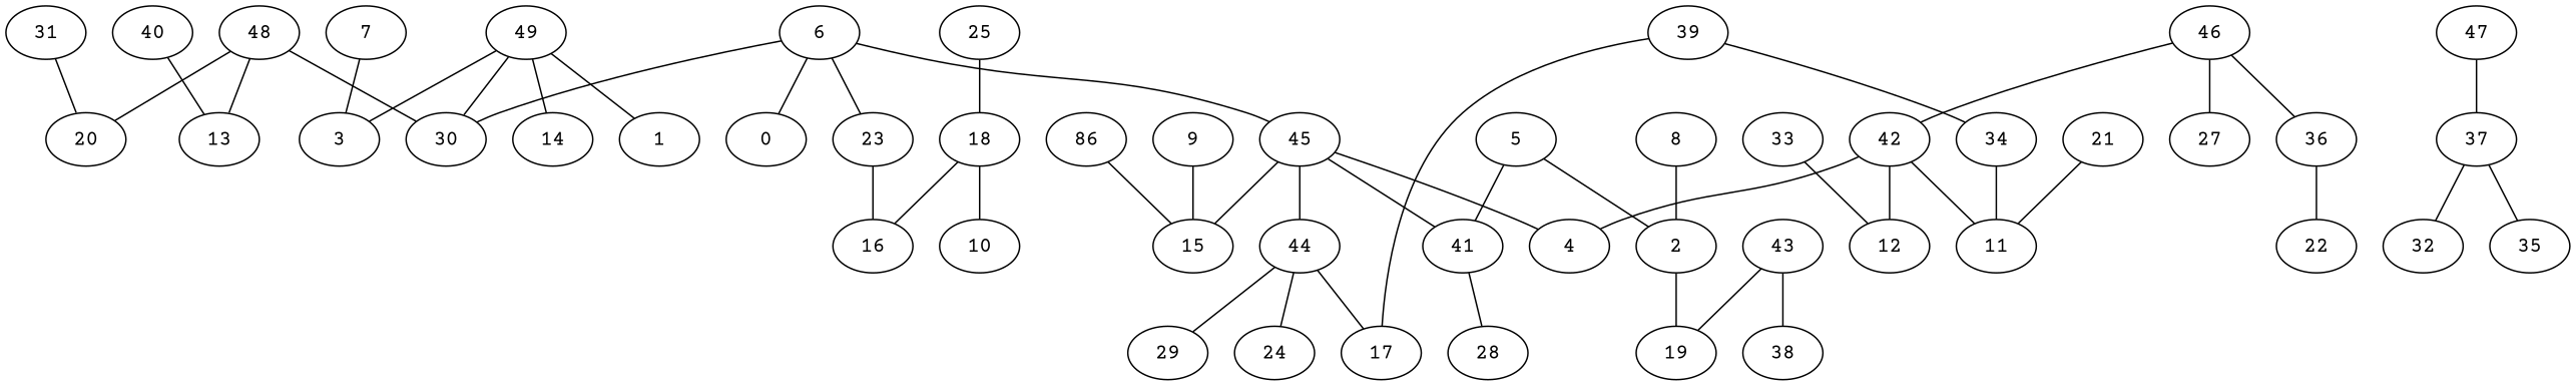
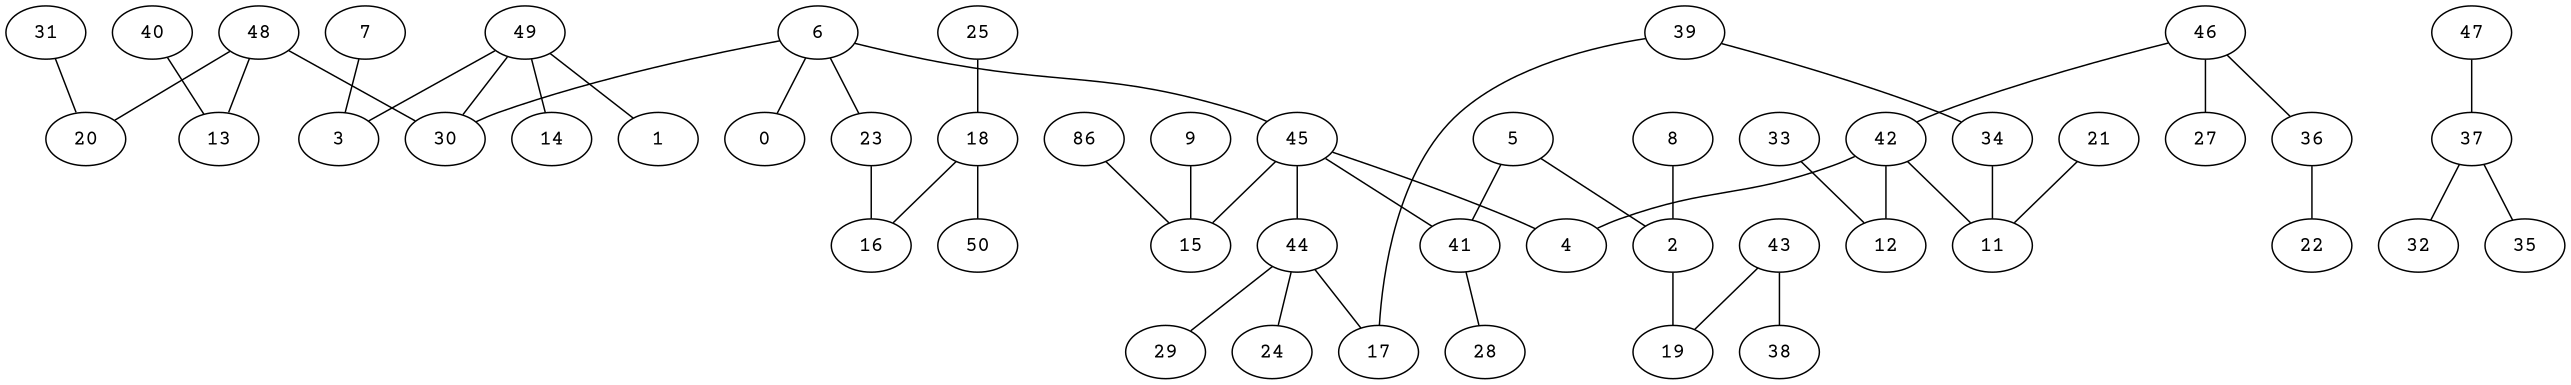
  digraph {
    fontname="Courier Prime"
    node [fontname="Courier Prime"]
    edge [color=black dir=none fontname="Courier Prime"]
    31
    20
    43
    38
    19
    9
    15
    n8 [label=86]
    33
    12
    48
    13
    30
    39
    34
    17
    11
    18
-   10
+   10 [label=50]
    16
    5
    2
    41
    28
    7
    3
    47
    37
    32
    35
    25
    42
    4
    49
    14
    1
    6
    0
    23
    45
    44
    24
    29
    46
    27
    36
    22
    21
    40
    8
    subgraph sub_1 {
      31
      20
      43
      38
      19
      9
      15
      n8
      33
      12
      48
      13
      30
      39
      34
      17
      11
      18
      10
      16
      5
      2
      41
      28
      7
      3
      47
      37
      32
      35
      25
      42
      4
      49
      14
      1
      6
      0
      23
      45
      44
      24
      29
      46
      27
      36
      22
      21
      40
      8
    }
    31 -> 20
    43 -> 38
    43 -> 19
    9 -> 15
    n8 -> 15
    33 -> 12
    48 -> 20
    48 -> 13
    48 -> 30
    39 -> 34
    39 -> 17
    34 -> 11
    18 -> 10
    18 -> 16
    5 -> 2
    5 -> 41
    2 -> 19
    41 -> 28
    7 -> 3
    47 -> 37
    37 -> 32
    37 -> 35
    25 -> 18
    42 -> 12
    42 -> 11
    42 -> 4
    49 -> 30
    49 -> 3
    49 -> 14
    49 -> 1
    6 -> 30
    6 -> 0
    6 -> 23
    6 -> 45
    23 -> 16
    45 -> 15
    45 -> 41
    45 -> 4
    45 -> 44
    44 -> 17
    44 -> 24
    44 -> 29
    46 -> 42
    46 -> 27
    46 -> 36
    36 -> 22
    21 -> 11
    40 -> 13
    8 -> 2
  }
